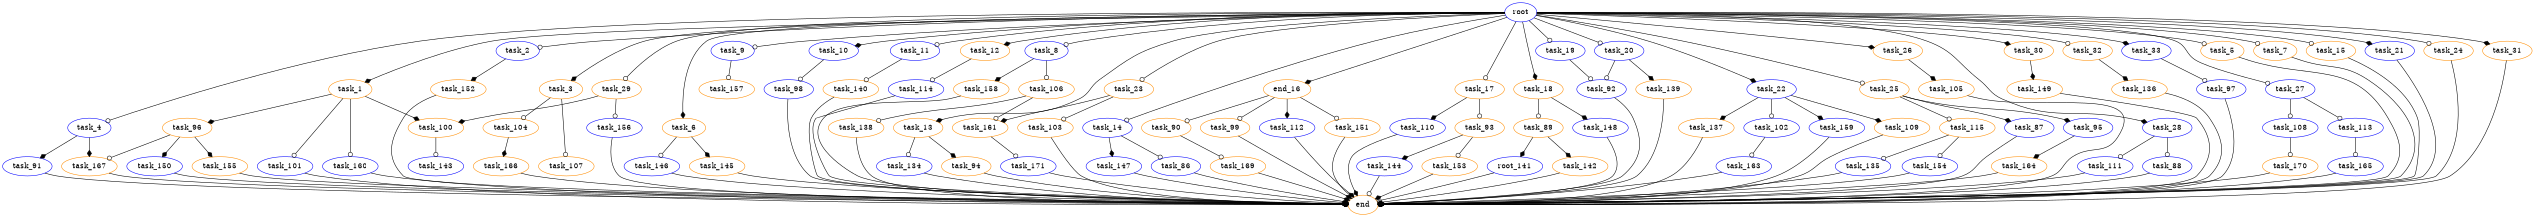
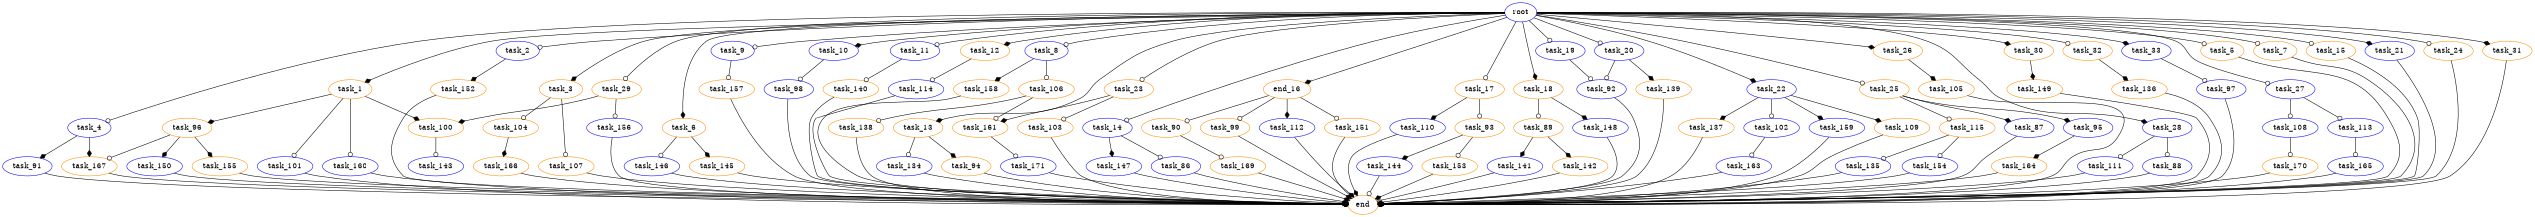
  digraph {
    node [color=darkorange]
    edge [arrowhead=odot]
    root [color=blue]
    task_1
    task_2 [color=blue]
    task_3
    task_4 [color=blue]
    task_5
    task_6
    task_7
    task_8 [color=blue]
    task_9 [color=blue]
    task_10 [color=blue]
    task_11 [color=blue]
    task_12
    task_13
    task_14 [color=blue]
    task_15
    n17 [label=end_16]
    task_17
    task_18
    task_19 [color=blue]
    task_20 [color=blue]
    task_21 [color=blue]
    task_22 [color=blue]
    task_23
    task_24
    task_25
    task_26
    task_27 [color=blue]
    task_28 [color=blue]
    task_29
    task_30
    task_31
    task_32
    task_33 [color=blue]
    task_96
    task_100
    task_101 [color=blue]
    task_160 [color=blue]
    task_152
    task_104
    task_107
    task_91 [color=blue]
    task_167
    end
    task_145
    task_146 [color=blue]
    task_106
    task_158
    task_157
    task_98 [color=blue]
    task_140
    task_114 [color=blue]
    task_94
    task_134 [color=blue]
    task_86 [color=blue]
    task_147 [color=blue]
    task_90
    task_99
    task_112 [color=blue]
    task_151
    task_93
    task_110 [color=blue]
    task_89
    task_148 [color=blue]
    task_92 [color=blue]
    task_139
    task_102 [color=blue]
    task_109
    task_137
    task_159 [color=blue]
    task_103
    task_161
    task_87 [color=blue]
    task_95 [color=blue]
    task_115
    task_105
    task_108 [color=blue]
    task_113 [color=blue]
    task_88 [color=blue]
    task_111 [color=blue]
    task_156 [color=blue]
    task_149
    task_136
    task_97 [color=blue]
    task_150 [color=blue]
    task_155
    task_143 [color=blue]
    task_166
    task_138
    task_169
    task_144 [color=blue]
    task_153
-   task_141 [color=blue label=root_141]
+   task_141 [color=blue]
    task_142
    task_163 [color=blue]
    task_171 [color=blue]
    task_164
    task_135 [color=blue]
    task_154 [color=blue]
    task_170
    task_165 [color=blue]
    root -> task_1 [arrowhead=diamond]
    root -> task_2
    root -> task_3 [arrowhead=diamond]
    root -> task_4
    root -> task_5
    root -> task_6 [arrowhead=diamond]
    root -> task_7
    root -> task_8
    root -> task_9
    root -> task_10 [arrowhead=diamond]
    root -> task_11
    root -> task_12 [arrowhead=diamond]
    root -> task_13 [arrowhead=diamond]
    root -> task_14
    root -> task_15
    root -> n17 [arrowhead=diamond]
    root -> task_17
    root -> task_18 [arrowhead=diamond]
    root -> task_19
    root -> task_20
    root -> task_21 [arrowhead=diamond]
    root -> task_22 [arrowhead=diamond]
    root -> task_23
    root -> task_24
    root -> task_25
    root -> task_26 [arrowhead=diamond]
    root -> task_27
    root -> task_28 [arrowhead=diamond]
    root -> task_29
    root -> task_30 [arrowhead=diamond]
    root -> task_31 [arrowhead=diamond]
    root -> task_32
    root -> task_33 [arrowhead=diamond]
    task_1 -> task_96 [arrowhead=diamond]
    task_1 -> task_100 [arrowhead=diamond]
    task_1 -> task_101
    task_1 -> task_160
    task_2 -> task_152 [arrowhead=diamond]
    task_3 -> task_104
    task_3 -> task_107
    task_4 -> task_91 [arrowhead=diamond]
    task_4 -> task_167 [arrowhead=diamond]
    task_5 -> end
    task_6 -> task_145 [arrowhead=diamond]
    task_6 -> task_146
    task_7 -> end [arrowhead=diamond]
    task_8 -> task_106
    task_8 -> task_158 [arrowhead=diamond]
    task_9 -> task_157
    task_10 -> task_98
    task_11 -> task_140
    task_12 -> task_114
    task_13 -> task_94 [arrowhead=diamond]
    task_13 -> task_134
    task_14 -> task_86
    task_14 -> task_147 [arrowhead=diamond]
    task_15 -> end [arrowhead=diamond]
    n17 -> task_90
    n17 -> task_99
    n17 -> task_112 [arrowhead=diamond]
    n17 -> task_151
    task_17 -> task_93
    task_17 -> task_110 [arrowhead=diamond]
    task_18 -> task_89
    task_18 -> task_148 [arrowhead=diamond]
    task_19 -> task_92
    task_20 -> task_92
    task_20 -> task_139 [arrowhead=diamond]
    task_21 -> end
    task_22 -> task_102
    task_22 -> task_109 [arrowhead=diamond]
    task_22 -> task_137 [arrowhead=diamond]
    task_22 -> task_159 [arrowhead=diamond]
    task_23 -> task_103
    task_23 -> task_161 [arrowhead=diamond]
    task_24 -> end
    task_25 -> task_87 [arrowhead=diamond]
    task_25 -> task_95 [arrowhead=diamond]
    task_25 -> task_115
    task_26 -> task_105 [arrowhead=diamond]
    task_27 -> task_108
    task_27 -> task_113
    task_28 -> task_88
    task_28 -> task_111
    task_29 -> task_100 [arrowhead=diamond]
    task_29 -> task_156
    task_30 -> task_149 [arrowhead=diamond]
    task_31 -> end [arrowhead=diamond]
    task_32 -> task_136 [arrowhead=diamond]
    task_33 -> task_97
    task_96 -> task_167
    task_96 -> task_150 [arrowhead=diamond]
    task_96 -> task_155 [arrowhead=diamond]
    task_100 -> task_143
    task_101 -> end
    task_160 -> end [arrowhead=diamond]
    task_152 -> end [arrowhead=diamond]
    task_104 -> task_166 [arrowhead=diamond]
+   task_107 -> end [arrowhead=diamond]
    task_91 -> end [arrowhead=diamond]
    task_167 -> end [arrowhead=diamond]
    task_145 -> end [arrowhead=diamond]
    task_146 -> end
    task_106 -> task_161
    task_106 -> task_138
    task_158 -> end [arrowhead=diamond]
+   task_157 -> end
    task_98 -> end
    task_140 -> end
    task_114 -> end
    task_94 -> end
    task_134 -> end
    task_86 -> end [arrowhead=diamond]
    task_147 -> end [arrowhead=diamond]
    task_90 -> task_169
    task_99 -> end [arrowhead=diamond]
    task_112 -> end [arrowhead=diamond]
    task_151 -> end
    task_93 -> task_144 [arrowhead=diamond]
    task_93 -> task_153
    task_110 -> end [arrowhead=diamond]
    task_89 -> task_141 [arrowhead=diamond]
    task_89 -> task_142 [arrowhead=diamond]
    task_148 -> end
    task_92 -> end [arrowhead=diamond]
    task_139 -> end [arrowhead=diamond]
    task_102 -> task_163
    task_109 -> end
    task_137 -> end
    task_159 -> end [arrowhead=diamond]
    task_103 -> end [arrowhead=diamond]
    task_161 -> task_171
    task_87 -> end
    task_95 -> task_164 [arrowhead=diamond]
    task_115 -> task_135
    task_115 -> task_154
    task_105 -> end
    task_108 -> task_170
    task_113 -> task_165
    task_88 -> end
    task_111 -> end [arrowhead=diamond]
    task_156 -> end
    task_149 -> end [arrowhead=diamond]
    task_136 -> end [arrowhead=diamond]
    task_97 -> end
    task_150 -> end
    task_155 -> end [arrowhead=diamond]
    task_166 -> end [arrowhead=diamond]
    task_138 -> end [arrowhead=diamond]
    task_169 -> end [arrowhead=diamond]
    task_144 -> end
    task_153 -> end [arrowhead=diamond]
    task_141 -> end
    task_142 -> end
    task_163 -> end
    task_171 -> end
    task_164 -> end [arrowhead=diamond]
    task_135 -> end
    task_154 -> end
    task_170 -> end
    task_165 -> end [arrowhead=diamond]
  }
